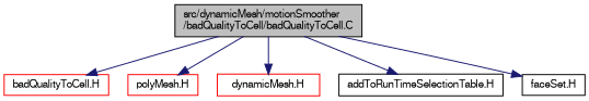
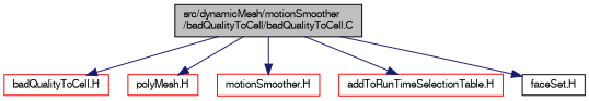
  digraph {
    node [color=black fontname=FreeSans fontsize=10 shape=record]
    edge [color=midnightblue fontname=FreeSans fontsize=10 labelfontname=FreeSans labelfontsize=10 style=solid]
    n1 [fillcolor=grey75 fontcolor=black height=0.2 label="src/dynamicMesh/motionSmoother\l/badQualityToCell/badQualityToCell.C" style=filled width=0.4]
    n2 [color=red height=0.2 label="badQualityToCell.H" width=0.4]
    n3 [color=red height=0.2 label="polyMesh.H" width=0.4]
-   n4 [color=red height=0.2 label="dynamicMesh.H" width=0.4]
-   n5 [height=0.2 label="addToRunTimeSelectionTable.H" width=0.4]
+   n4 [color=red height=0.2 label="motionSmoother.H" width=0.4]
+   n5 [color=red height=0.2 label="addToRunTimeSelectionTable.H" width=0.4]
    n6 [height=0.2 label="faceSet.H" width=0.4]
    n1 -> n2
    n1 -> n3
    n1 -> n4
    n1 -> n5
    n1 -> n6
  }
